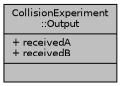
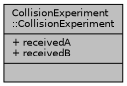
  digraph {
-   n1 [color=black fillcolor=grey75 fontcolor=black fontname=Helvetica fontsize=10 height=0.2 label="{CollisionExperiment\l::Output\n|+ receivedA\l+ receivedB\l|}" shape=record style=filled width=0.4]
+   n1 [color=black fillcolor=grey75 fontcolor=black fontname=Helvetica fontsize=10 height=0.2 label="{CollisionExperiment\l::CollisionExperiment\n|+ receivedA\l+ receivedB\l|}" shape=record style=filled width=0.4]
  }
